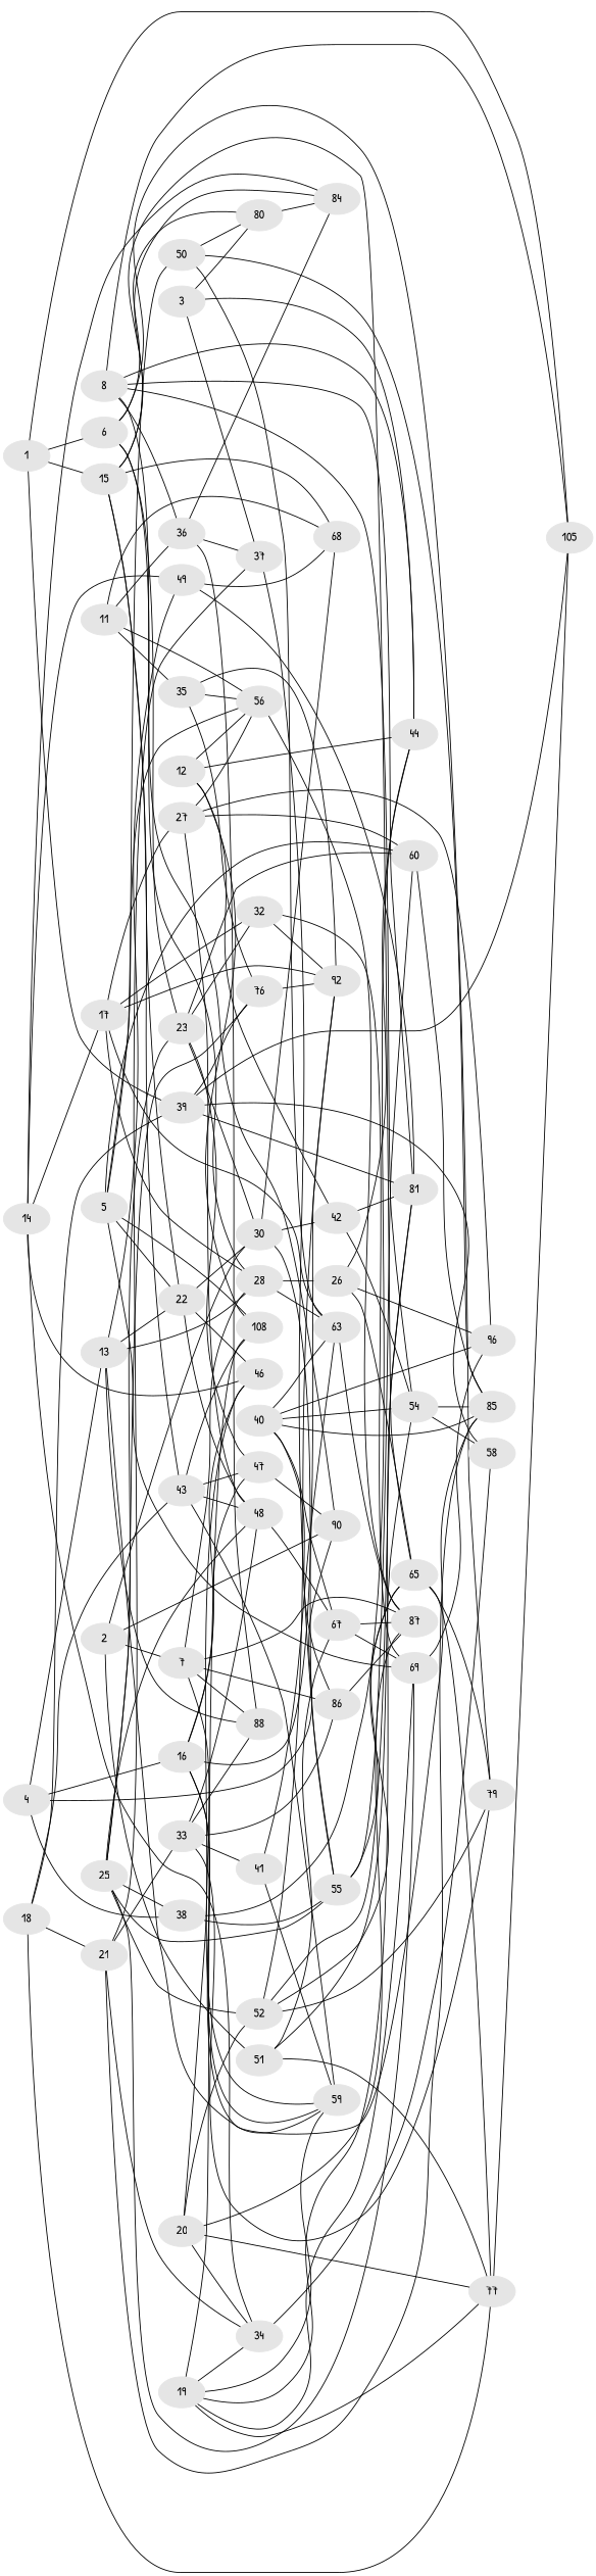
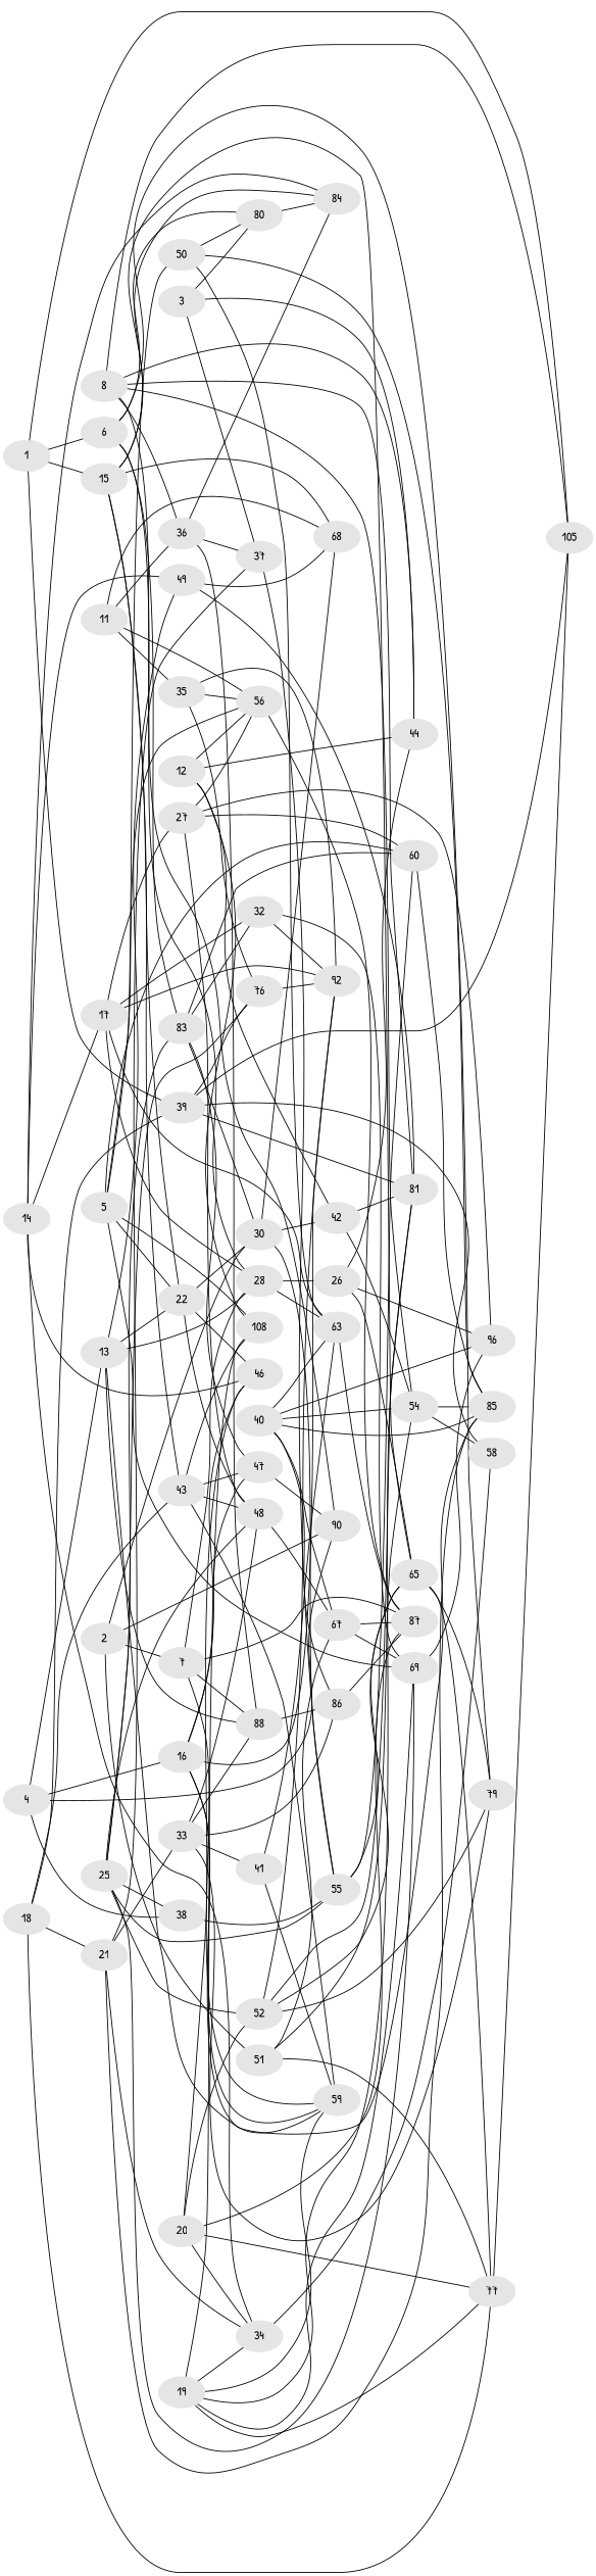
  graph {
    fontname="Patrick Hand"
    rankdir=LR
    node [color=gray90 fontname="Patrick Hand" style=filled]
    edge [fontname="Patrick Hand"]
    6 [super="+9"]
    80
-   23 [super="+31"]
+   23 [super="+31" label=83]
    28 [super="+64"]
    79
    1
    15 [super="+26"]
    39 [super="+102"]
    105
    22 [super="+66"]
    68
    84
    43 [super="+45"]
    65 [super="+100"]
    81 [super="+83"]
    76
    58
    7 [super="+10"]
    59 [super="+103"]
    86
    87 [super="+104"]
    88
    2
    30 [super="+93"]
    51
    90
    42
    55 [super="+113"]
    67 [super="+75"]
    54 [super="+62"]
    77 [super="+110"]
    21 [super="+24"]
    37
    34 [super="+101"]
    85 [super="+112"]
    33 [super="+111"]
    3
    44 [super="+107"]
    13 [super="+78"]
    49
    4
    16 [super="+61"]
    38
    46
    47
    92 [super="+106"]
    5 [super="+89"]
    50
    56 [super="+95"]
    60 [super="+73"]
    69 [super="+82"]
    108
    48 [super="+97"]
    63 [super="+91"]
    96
    32
    n57 [label=26]
    8 [super="+71"]
    36 [super="+70"]
    11
    35
    12
    14 [super="+94"]
    17 [super="+57"]
    27 [super="+109"]
    18
    19 [super="+74"]
    20 [super="+99"]
    52 [super="+72"]
    41
    25 [super="+53"]
    40 [super="+98"]
    6 -- 80
    6 -- 23
    6 -- 28
    6 -- 79
    80 -- 84
    23 -- 30
    23 -- 47
    23 -- 60
    23 -- 32
    28 -- 63
    28 -- n57
    1 -- 6
    1 -- 15
    1 -- 39
    1 -- 105
    15 -- 22
    15 -- 68
    15 -- 84
    15 -- 43
    15 -- 65
    39 -- 105
    39 -- 81
    39 -- 76
    39 -- 58
    22 -- 30
    22 -- 46
    22 -- 48
    43 -- 59
    43 -- 47
    43 -- 108
    43 -- 48
    65 -- 79
    65 -- 77
    76 -- 92
    7 -- 28
    7 -- 59
-   7 -- 86
+   88 -- 86
    7 -- 87
    7 -- 88
    86 -- 87
    2 -- 7
    2 -- 30
    2 -- 51
    2 -- 90
    30 -- 68
    30 -- 42
    30 -- 55
    51 -- 67
    51 -- 54
    51 -- 77
    42 -- 81
    42 -- 54
    55 -- 65
    55 -- 60
    67 -- 87
    67 -- 69
    54 -- 58
    54 -- 85
    77 -- 105
    21 -- 37
    21 -- 34
    21 -- 85
    21 -- 33
    37 -- 55
    34 -- 58
    33 -- 79
    33 -- 86
    33 -- 88
    33 -- 48
    33 -- 41
    3 -- 80
    3 -- 37
    3 -- 44
    13 -- 28
    13 -- 22
    13 -- 59
    13 -- 88
    13 -- 49
    49 -- 68
    49 -- 81
    4 -- 90
    4 -- 13
    4 -- 16
    4 -- 38
    16 -- 59
    16 -- 85
    16 -- 46
    16 -- 47
    16 -- 92
    38 -- 55
-   38 -- 44
    47 -- 90
    5 -- 22
    5 -- 50
    5 -- 56
    5 -- 60
    5 -- 69
    5 -- 108
    50 -- 80
    50 -- 85
    50 -- 63
    56 -- 87
    60 -- 85
    69 -- 96
    48 -- 67
    63 -- 87
    32 -- 92
    32 -- 69
    n57 -- 65
    n57 -- 44
    n57 -- 96
    8 -- 105
    8 -- 81
    8 -- 90
    8 -- 54
    8 -- 44
    8 -- 36
    36 -- 84
    36 -- 88
    36 -- 37
    11 -- 68
    11 -- 56
    11 -- 36
    11 -- 35
    35 -- 76
    35 -- 92
    35 -- 56
    12 -- 42
    12 -- 44
    12 -- 56
    12 -- 108
    14 -- 84
    14 -- 34 [weight=2]
    14 -- 49
    14 -- 46
    14 -- 17
    17 -- 28
    17 -- 92
    17 -- 63
    17 -- 32
    17 -- 27
    27 -- 56
    27 -- 60 [weight=2]
    27 -- 48
    27 -- 96
    18 -- 39
    18 -- 43
    18 -- 77
    18 -- 21
    19 -- 81
    19 -- 59
    19 -- 77
    19 -- 34
    19 -- 69
    19 -- 108
    20 -- 87
    20 -- 77
    20 -- 34
    20 -- 46
    20 -- 52
    52 -- 79
    52 -- 65
    52 -- 81
    52 -- 92
    41 -- 59
    41 -- 63
    25 -- 23
    25 -- 76
    25 -- 55
    25 -- 38
    25 -- 69
    25 -- 48
    25 -- 52
    40 -- 86
    40 -- 67
    40 -- 54
    40 -- 85
    40 -- 63
    40 -- 96
  }
